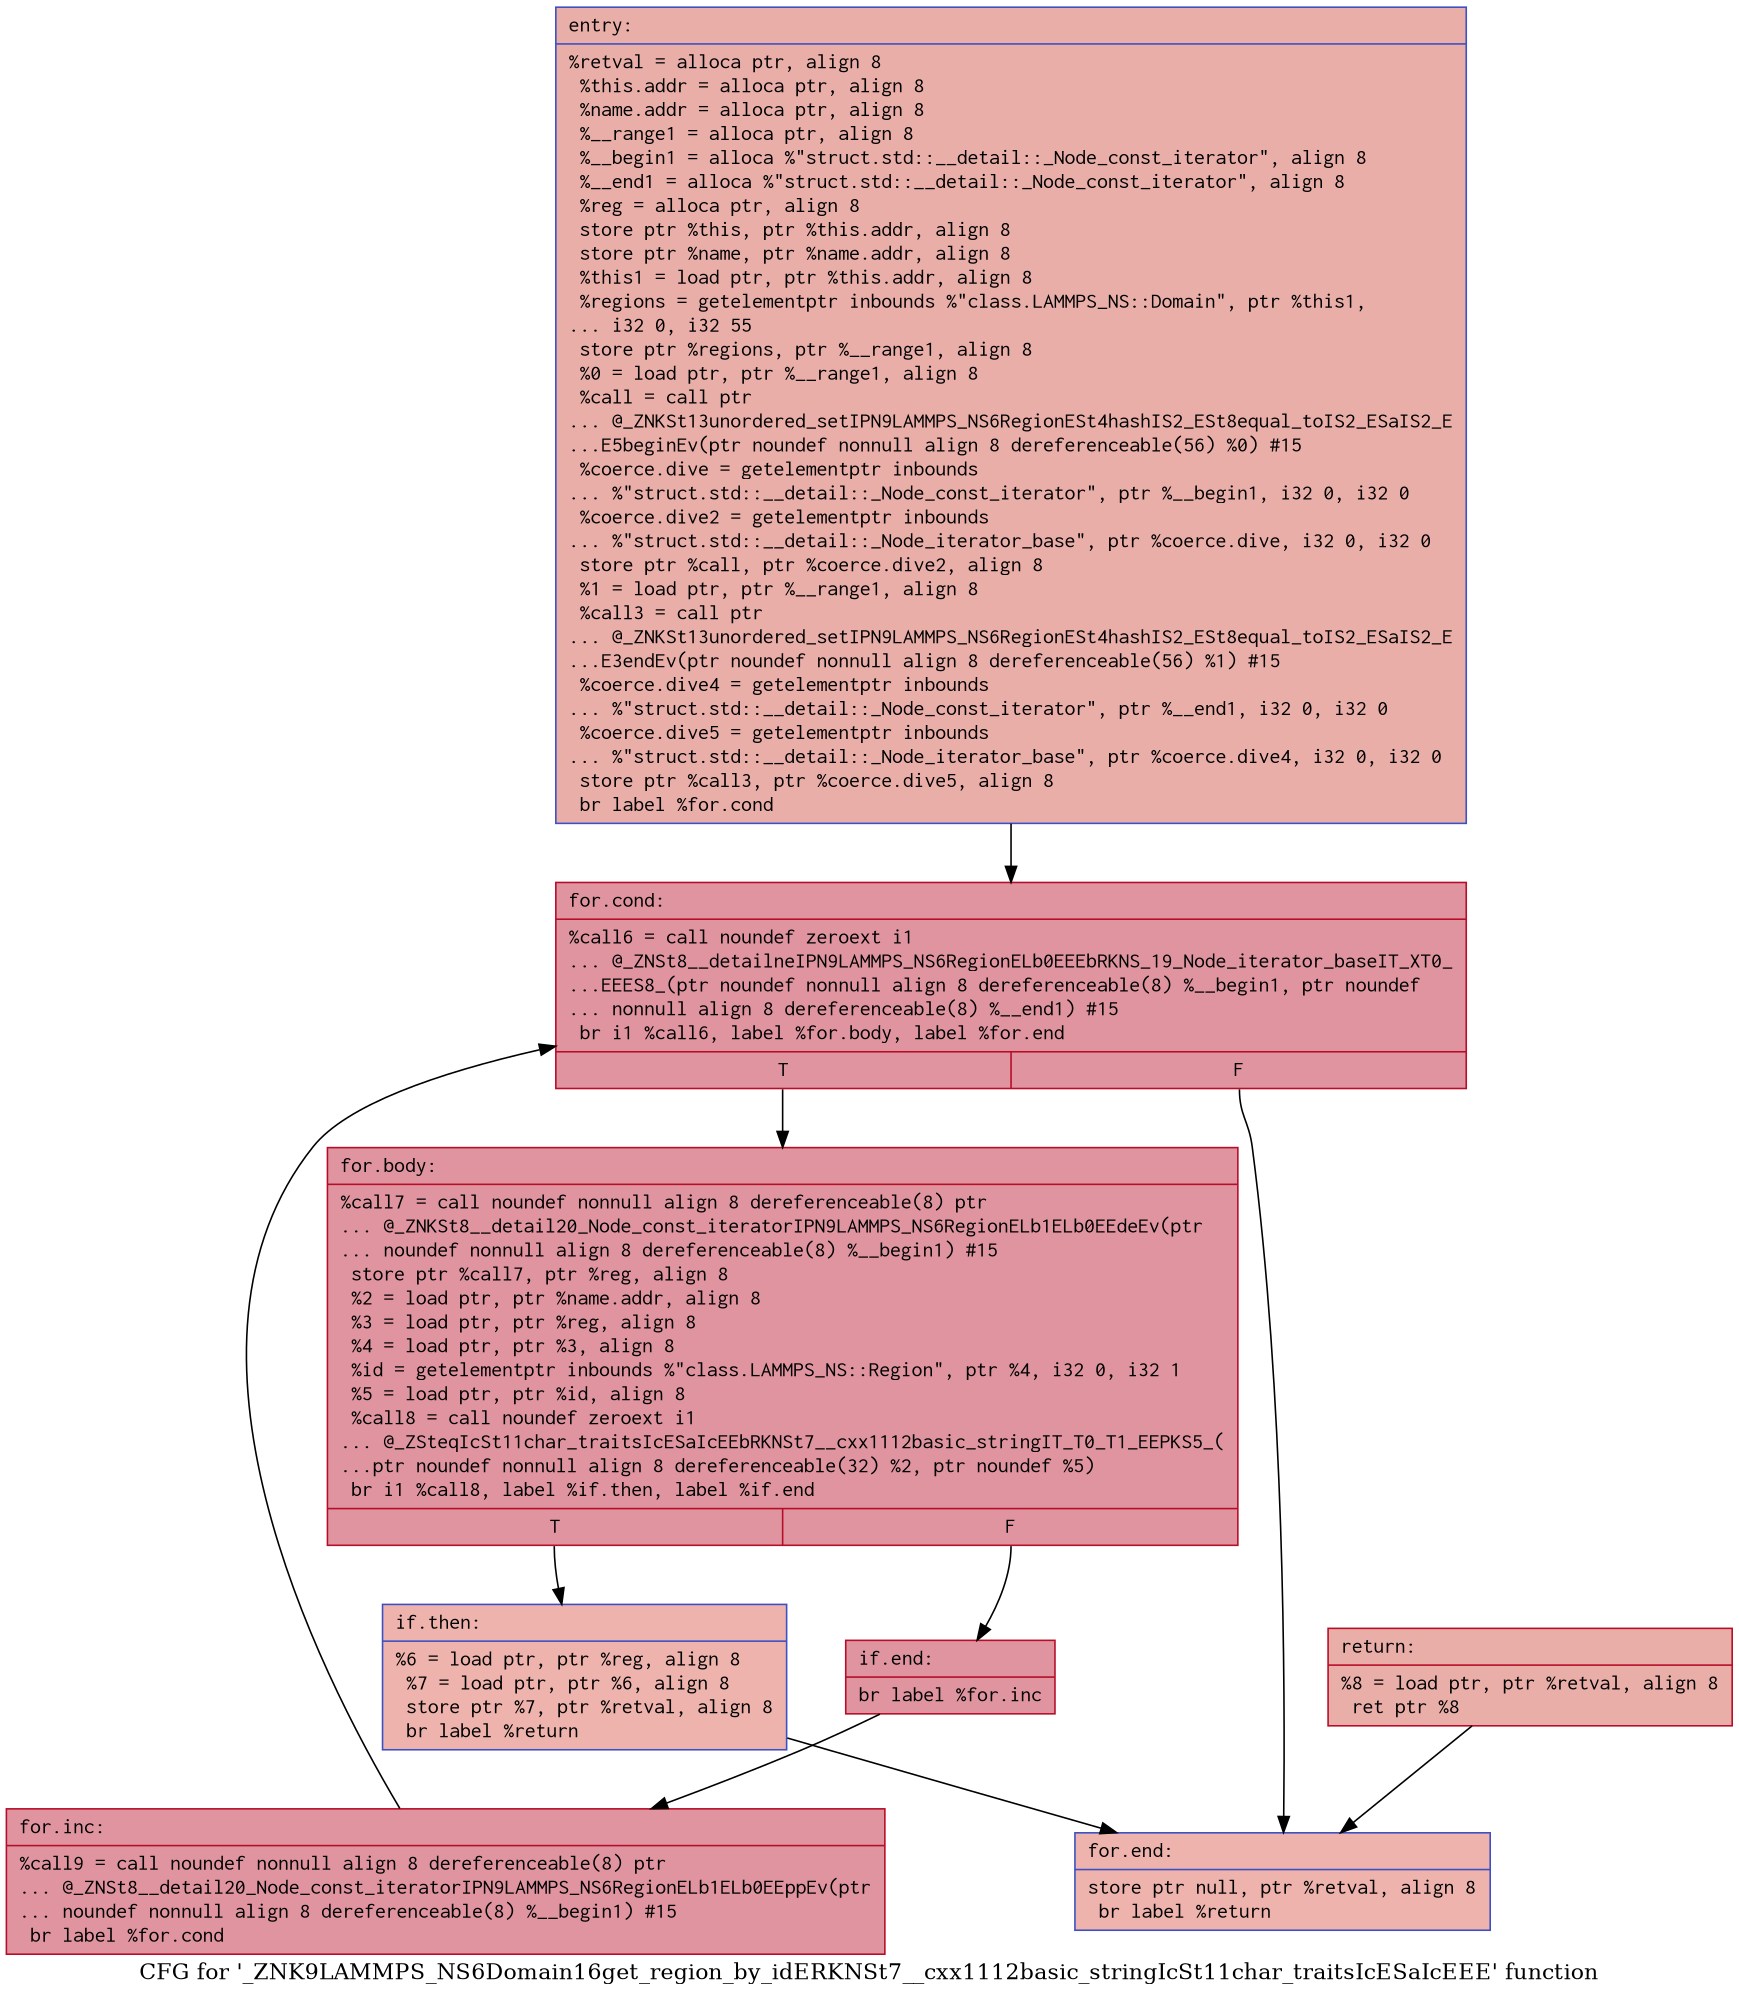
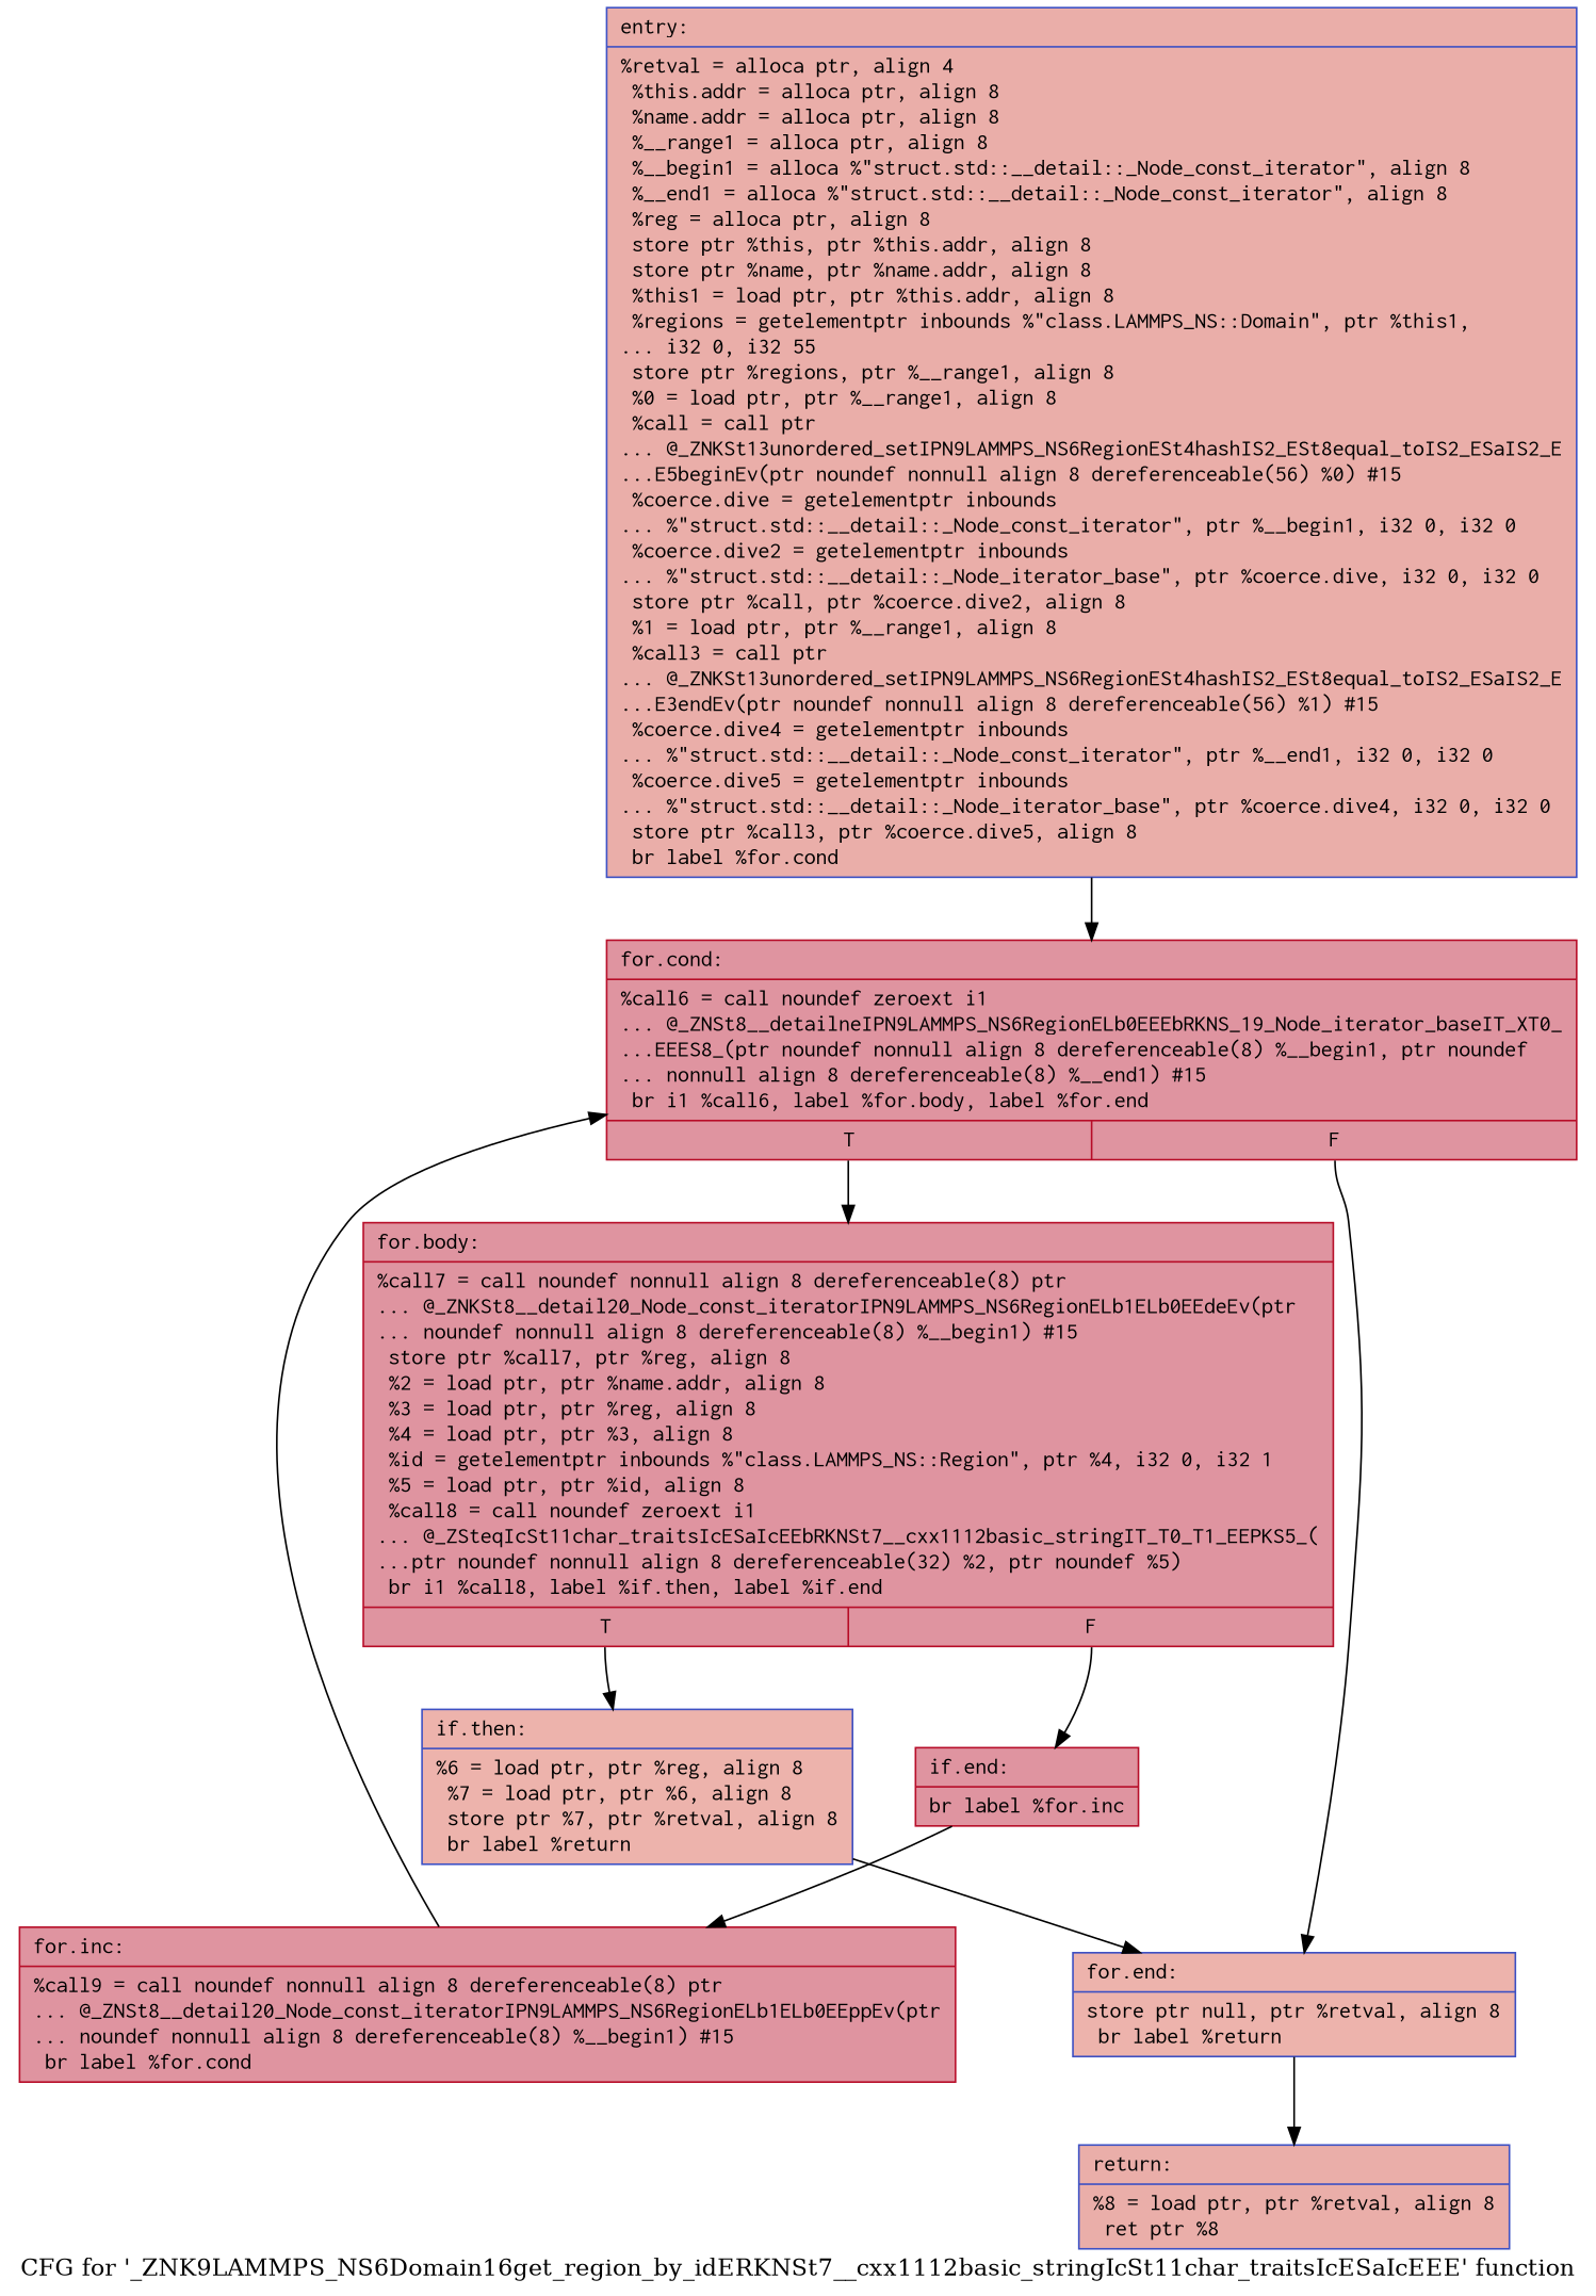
  digraph {
    label="CFG for '_ZNK9LAMMPS_NS6Domain16get_region_by_idERKNSt7__cxx1112basic_stringIcSt11char_traitsIcESaIcEEE' function"
    node [color="#3d50c3ff" fillcolor="#b70d2870" fontname=Courier shape=record style=filled]
-   n1 [fillcolor="#d0473d70" label="{entry:\l|  %retval = alloca ptr, align 8\l  %this.addr = alloca ptr, align 8\l  %name.addr = alloca ptr, align 8\l  %__range1 = alloca ptr, align 8\l  %__begin1 = alloca %\"struct.std::__detail::_Node_const_iterator\", align 8\l  %__end1 = alloca %\"struct.std::__detail::_Node_const_iterator\", align 8\l  %reg = alloca ptr, align 8\l  store ptr %this, ptr %this.addr, align 8\l  store ptr %name, ptr %name.addr, align 8\l  %this1 = load ptr, ptr %this.addr, align 8\l  %regions = getelementptr inbounds %\"class.LAMMPS_NS::Domain\", ptr %this1,\l... i32 0, i32 55\l  store ptr %regions, ptr %__range1, align 8\l  %0 = load ptr, ptr %__range1, align 8\l  %call = call ptr\l... @_ZNKSt13unordered_setIPN9LAMMPS_NS6RegionESt4hashIS2_ESt8equal_toIS2_ESaIS2_E\l...E5beginEv(ptr noundef nonnull align 8 dereferenceable(56) %0) #15\l  %coerce.dive = getelementptr inbounds\l... %\"struct.std::__detail::_Node_const_iterator\", ptr %__begin1, i32 0, i32 0\l  %coerce.dive2 = getelementptr inbounds\l... %\"struct.std::__detail::_Node_iterator_base\", ptr %coerce.dive, i32 0, i32 0\l  store ptr %call, ptr %coerce.dive2, align 8\l  %1 = load ptr, ptr %__range1, align 8\l  %call3 = call ptr\l... @_ZNKSt13unordered_setIPN9LAMMPS_NS6RegionESt4hashIS2_ESt8equal_toIS2_ESaIS2_E\l...E3endEv(ptr noundef nonnull align 8 dereferenceable(56) %1) #15\l  %coerce.dive4 = getelementptr inbounds\l... %\"struct.std::__detail::_Node_const_iterator\", ptr %__end1, i32 0, i32 0\l  %coerce.dive5 = getelementptr inbounds\l... %\"struct.std::__detail::_Node_iterator_base\", ptr %coerce.dive4, i32 0, i32 0\l  store ptr %call3, ptr %coerce.dive5, align 8\l  br label %for.cond\l}"]
+   n1 [fillcolor="#d0473d70" label="{entry:\l|  %retval = alloca ptr, align 4\l  %this.addr = alloca ptr, align 8\l  %name.addr = alloca ptr, align 8\l  %__range1 = alloca ptr, align 8\l  %__begin1 = alloca %\"struct.std::__detail::_Node_const_iterator\", align 8\l  %__end1 = alloca %\"struct.std::__detail::_Node_const_iterator\", align 8\l  %reg = alloca ptr, align 8\l  store ptr %this, ptr %this.addr, align 8\l  store ptr %name, ptr %name.addr, align 8\l  %this1 = load ptr, ptr %this.addr, align 8\l  %regions = getelementptr inbounds %\"class.LAMMPS_NS::Domain\", ptr %this1,\l... i32 0, i32 55\l  store ptr %regions, ptr %__range1, align 8\l  %0 = load ptr, ptr %__range1, align 8\l  %call = call ptr\l... @_ZNKSt13unordered_setIPN9LAMMPS_NS6RegionESt4hashIS2_ESt8equal_toIS2_ESaIS2_E\l...E5beginEv(ptr noundef nonnull align 8 dereferenceable(56) %0) #15\l  %coerce.dive = getelementptr inbounds\l... %\"struct.std::__detail::_Node_const_iterator\", ptr %__begin1, i32 0, i32 0\l  %coerce.dive2 = getelementptr inbounds\l... %\"struct.std::__detail::_Node_iterator_base\", ptr %coerce.dive, i32 0, i32 0\l  store ptr %call, ptr %coerce.dive2, align 8\l  %1 = load ptr, ptr %__range1, align 8\l  %call3 = call ptr\l... @_ZNKSt13unordered_setIPN9LAMMPS_NS6RegionESt4hashIS2_ESt8equal_toIS2_ESaIS2_E\l...E3endEv(ptr noundef nonnull align 8 dereferenceable(56) %1) #15\l  %coerce.dive4 = getelementptr inbounds\l... %\"struct.std::__detail::_Node_const_iterator\", ptr %__end1, i32 0, i32 0\l  %coerce.dive5 = getelementptr inbounds\l... %\"struct.std::__detail::_Node_iterator_base\", ptr %coerce.dive4, i32 0, i32 0\l  store ptr %call3, ptr %coerce.dive5, align 8\l  br label %for.cond\l}"]
    n2 [color="#b70d28ff" label="{for.cond:\l|  %call6 = call noundef zeroext i1\l... @_ZNSt8__detailneIPN9LAMMPS_NS6RegionELb0EEEbRKNS_19_Node_iterator_baseIT_XT0_\l...EEES8_(ptr noundef nonnull align 8 dereferenceable(8) %__begin1, ptr noundef\l... nonnull align 8 dereferenceable(8) %__end1) #15\l  br i1 %call6, label %for.body, label %for.end\l|{<s0>T|<s1>F}}"]
    n3 [color="#b70d28ff" label="{for.body:\l|  %call7 = call noundef nonnull align 8 dereferenceable(8) ptr\l... @_ZNKSt8__detail20_Node_const_iteratorIPN9LAMMPS_NS6RegionELb1ELb0EEdeEv(ptr\l... noundef nonnull align 8 dereferenceable(8) %__begin1) #15\l  store ptr %call7, ptr %reg, align 8\l  %2 = load ptr, ptr %name.addr, align 8\l  %3 = load ptr, ptr %reg, align 8\l  %4 = load ptr, ptr %3, align 8\l  %id = getelementptr inbounds %\"class.LAMMPS_NS::Region\", ptr %4, i32 0, i32 1\l  %5 = load ptr, ptr %id, align 8\l  %call8 = call noundef zeroext i1\l... @_ZSteqIcSt11char_traitsIcESaIcEEbRKNSt7__cxx1112basic_stringIT_T0_T1_EEPKS5_(\l...ptr noundef nonnull align 8 dereferenceable(32) %2, ptr noundef %5)\l  br i1 %call8, label %if.then, label %if.end\l|{<s0>T|<s1>F}}"]
    n4 [fillcolor="#d6524470" label="{for.end:\l|  store ptr null, ptr %retval, align 8\l  br label %return\l}"]
    n5 [fillcolor="#d6524470" label="{if.then:\l|  %6 = load ptr, ptr %reg, align 8\l  %7 = load ptr, ptr %6, align 8\l  store ptr %7, ptr %retval, align 8\l  br label %return\l}"]
    n6 [color="#b70d28ff" label="{if.end:\l|  br label %for.inc\l}"]
-   n7 [color="#b70d28ff" fillcolor="#d0473d70" label="{return:\l|  %8 = load ptr, ptr %retval, align 8\l  ret ptr %8\l}"]
+   n7 [fillcolor="#d0473d70" label="{return:\l|  %8 = load ptr, ptr %retval, align 8\l  ret ptr %8\l}"]
    n8 [color="#b70d28ff" label="{for.inc:\l|  %call9 = call noundef nonnull align 8 dereferenceable(8) ptr\l... @_ZNSt8__detail20_Node_const_iteratorIPN9LAMMPS_NS6RegionELb1ELb0EEppEv(ptr\l... noundef nonnull align 8 dereferenceable(8) %__begin1) #15\l  br label %for.cond\l}"]
    n1 -> n2
    n2 -> n3 [tailport=s0]
    n2 -> n4 [tailport=s1]
    n3 -> n5 [tailport=s0]
    n3 -> n6 [tailport=s1]
-   n7 -> n4
+   n4 -> n7
    n5 -> n4
    n6 -> n8
    n8 -> n2
  }
